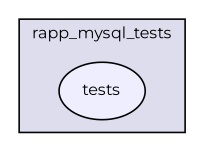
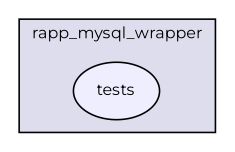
  digraph {
    compound=true
    fontname=Montserrat
    n1 [fillcolor="#eeeeff" fontname=Montserrat fontsize=10 label=tests pencolor=black shape=ellipse style=filled]
    subgraph cluster_1 {
      bgcolor="#ddddee"
      fontsize=10
-     label=rapp_mysql_tests
+     label=rapp_mysql_wrapper
      pencolor=black
      n1
    }
  }
